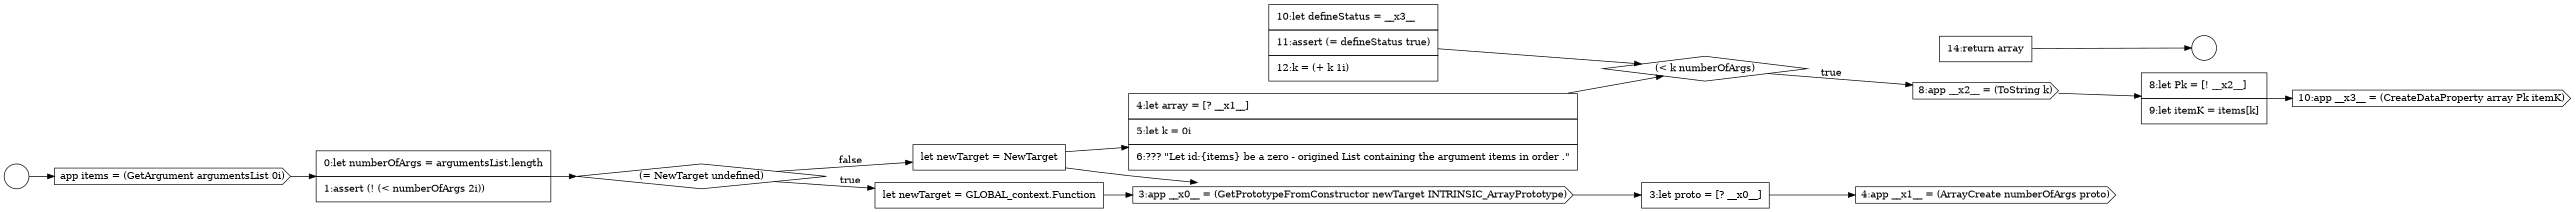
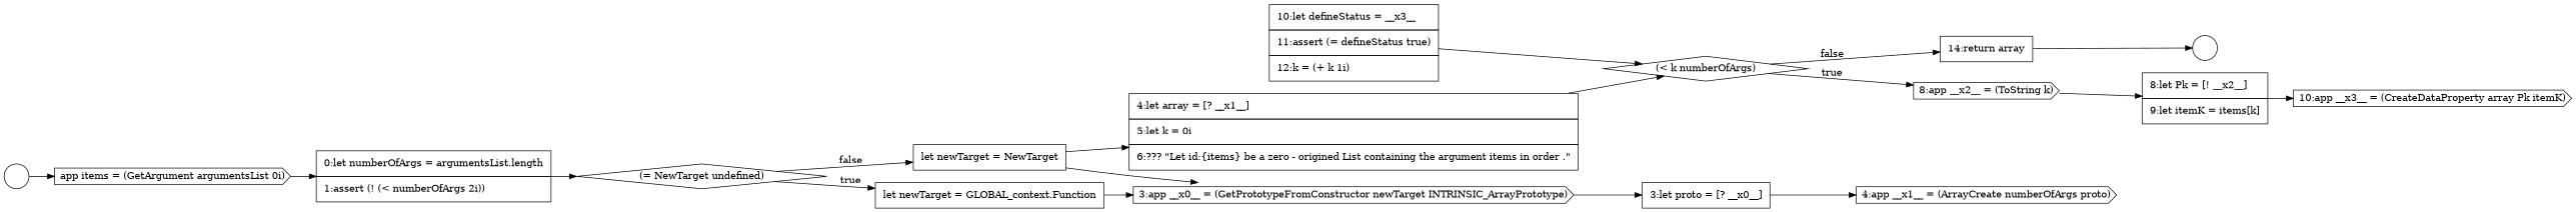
  digraph {
    rankdir=LR
    node [color=black fillcolor=white shape=none style=filled]
    edge [color=black]
    n1 [label=<<font color="black">     <table border="0" cellborder="1" cellspacing="0" cellpadding="10">       <tr><td align="left">3:let proto = [? __x0__]</td></tr>     </table>   </font>> margin=0]
    n2 [label=<<font color="black">4:app __x1__ = (ArrayCreate numberOfArgs proto)</font>> shape=cds]
    n3 [label=<<font color="black">     <table border="0" cellborder="1" cellspacing="0" cellpadding="10">       <tr><td align="left">8:let Pk = [! __x2__]</td></tr>       <tr><td align="left">9:let itemK = items[k]</td></tr>     </table>   </font>> margin=0]
    n4 [label=<<font color="black">10:app __x3__ = (CreateDataProperty array Pk itemK)</font>> shape=cds]
    n5 [label=<<font color="black">(= NewTarget undefined)</font>> shape=diamond]
    n6 [label=<<font color="black">     <table border="0" cellborder="1" cellspacing="0" cellpadding="10">       <tr><td align="left">let newTarget = NewTarget</td></tr>     </table>   </font>> margin=0]
    n7 [label=<<font color="black">     <table border="0" cellborder="1" cellspacing="0" cellpadding="10">       <tr><td align="left">let newTarget = GLOBAL_context.Function</td></tr>     </table>   </font>> margin=0]
    n8 [label=<<font color="black">3:app __x0__ = (GetPrototypeFromConstructor newTarget INTRINSIC_ArrayPrototype)</font>> shape=cds]
    n9 [label=<<font color="black">     <table border="0" cellborder="1" cellspacing="0" cellpadding="10">       <tr><td align="left">4:let array = [? __x1__]</td></tr>       <tr><td align="left">5:let k = 0i</td></tr>       <tr><td align="left">6:??? &quot;Let id:{items} be a zero - origined List containing the argument items in order .&quot;</td></tr>     </table>   </font>> margin=0]
    n10 [label=<<font color="black">     <table border="0" cellborder="1" cellspacing="0" cellpadding="10">       <tr><td align="left">10:let defineStatus = __x3__</td></tr>       <tr><td align="left">11:assert (= defineStatus true)</td></tr>       <tr><td align="left">12:k = (+ k 1i)</td></tr>     </table>   </font>> margin=0]
    n11 [label=<<font color="black">(&lt; k numberOfArgs)</font>> shape=diamond]
    n12 [label=<<font color="black">     <table border="0" cellborder="1" cellspacing="0" cellpadding="10">       <tr><td align="left">0:let numberOfArgs = argumentsList.length</td></tr>       <tr><td align="left">1:assert (! (&lt; numberOfArgs 2i))</td></tr>     </table>   </font>> margin=0]
    n13 [label=<<font color="black">8:app __x2__ = (ToString k)</font>> shape=cds]
    n14 [label=<<font color="black">     <table border="0" cellborder="1" cellspacing="0" cellpadding="10">       <tr><td align="left">14:return array</td></tr>     </table>   </font>> margin=0]
    n15 [label=" " shape=circle]
    n16 [label=<<font color="black">app items = (GetArgument argumentsList 0i)</font>> shape=cds]
    n17 [label=" " shape=circle]
    n1 -> n2
    n3 -> n4
    n5 -> n6 [label=<<font color="black">false</font>>]
    n5 -> n7 [label=<<font color="black">true</font>>]
    n6 -> n8
    n6 -> n9
    n7 -> n8
    n8 -> n1
    n9 -> n11
    n10 -> n11
    n11 -> n13 [label=<<font color="black">true</font>>]
+   n11 -> n14 [label=<<font color="black">false</font>>]
    n12 -> n5
    n13 -> n3
    n14 -> n15
    n16 -> n12
    n17 -> n16
  }
